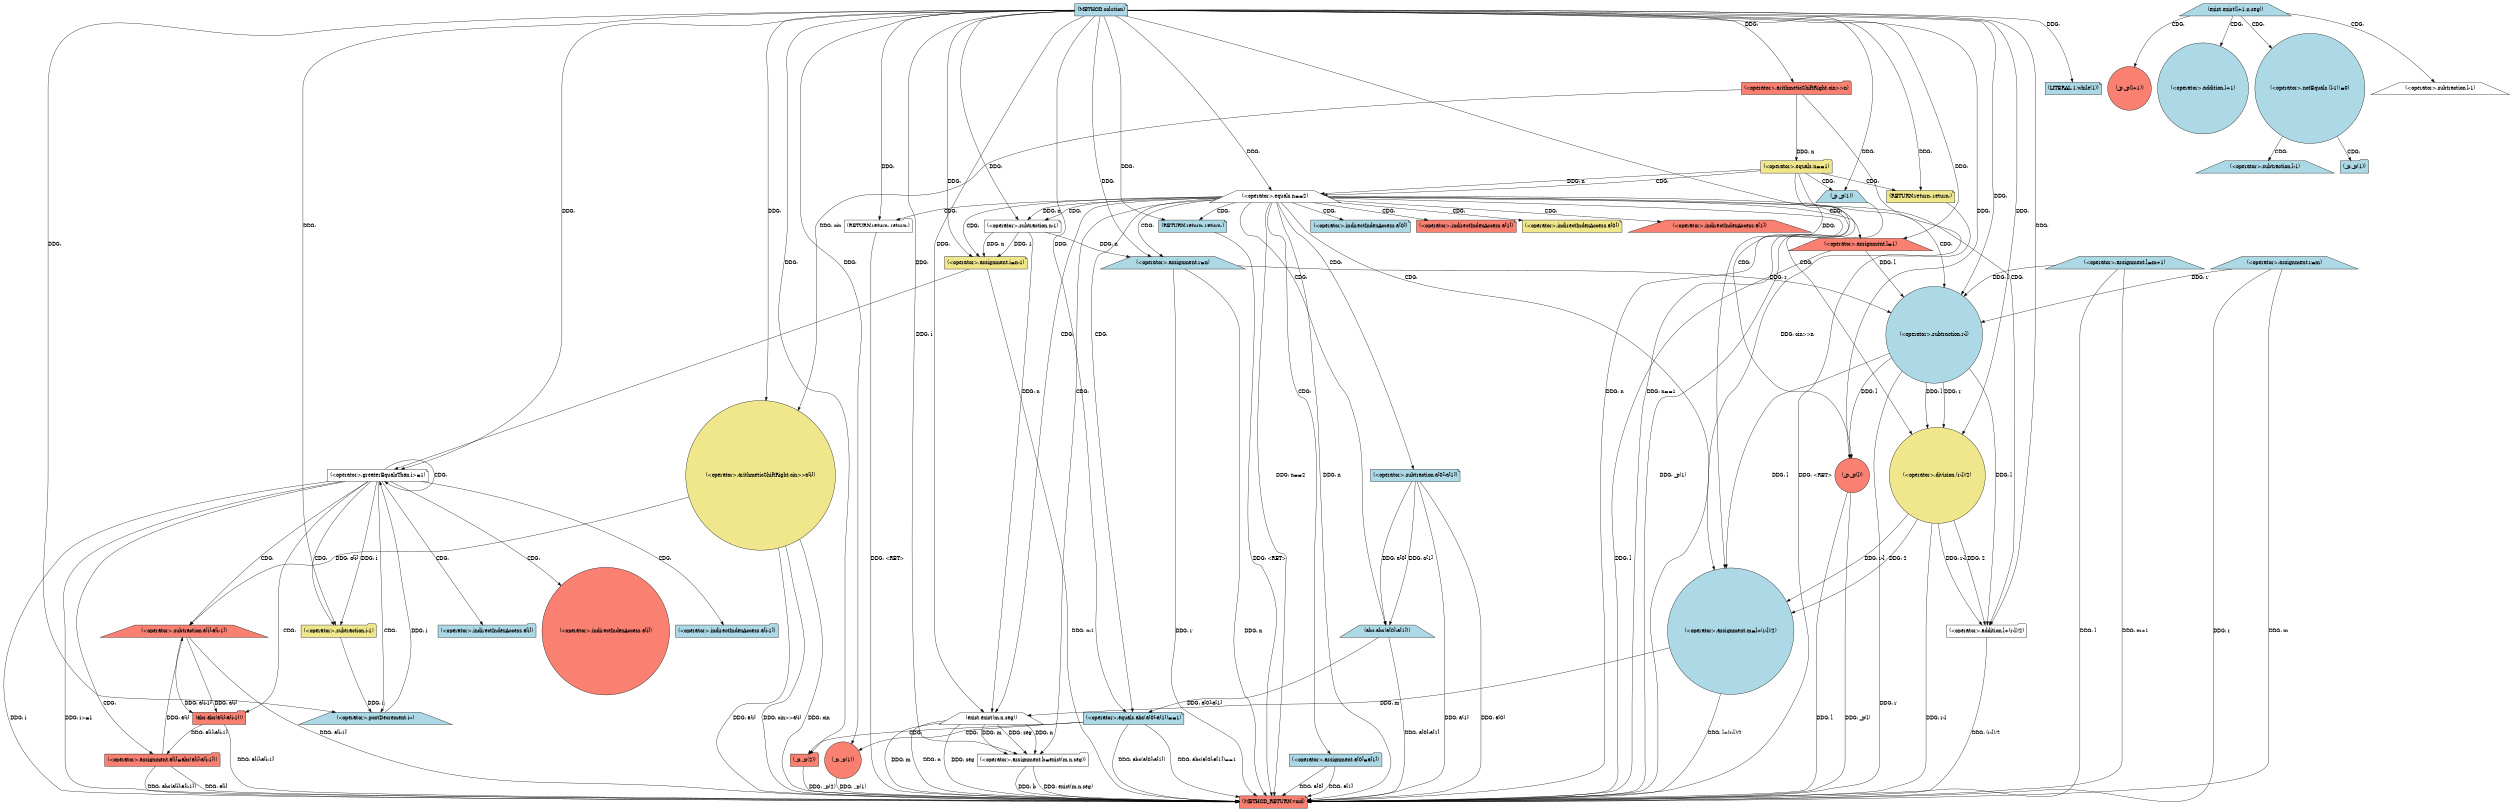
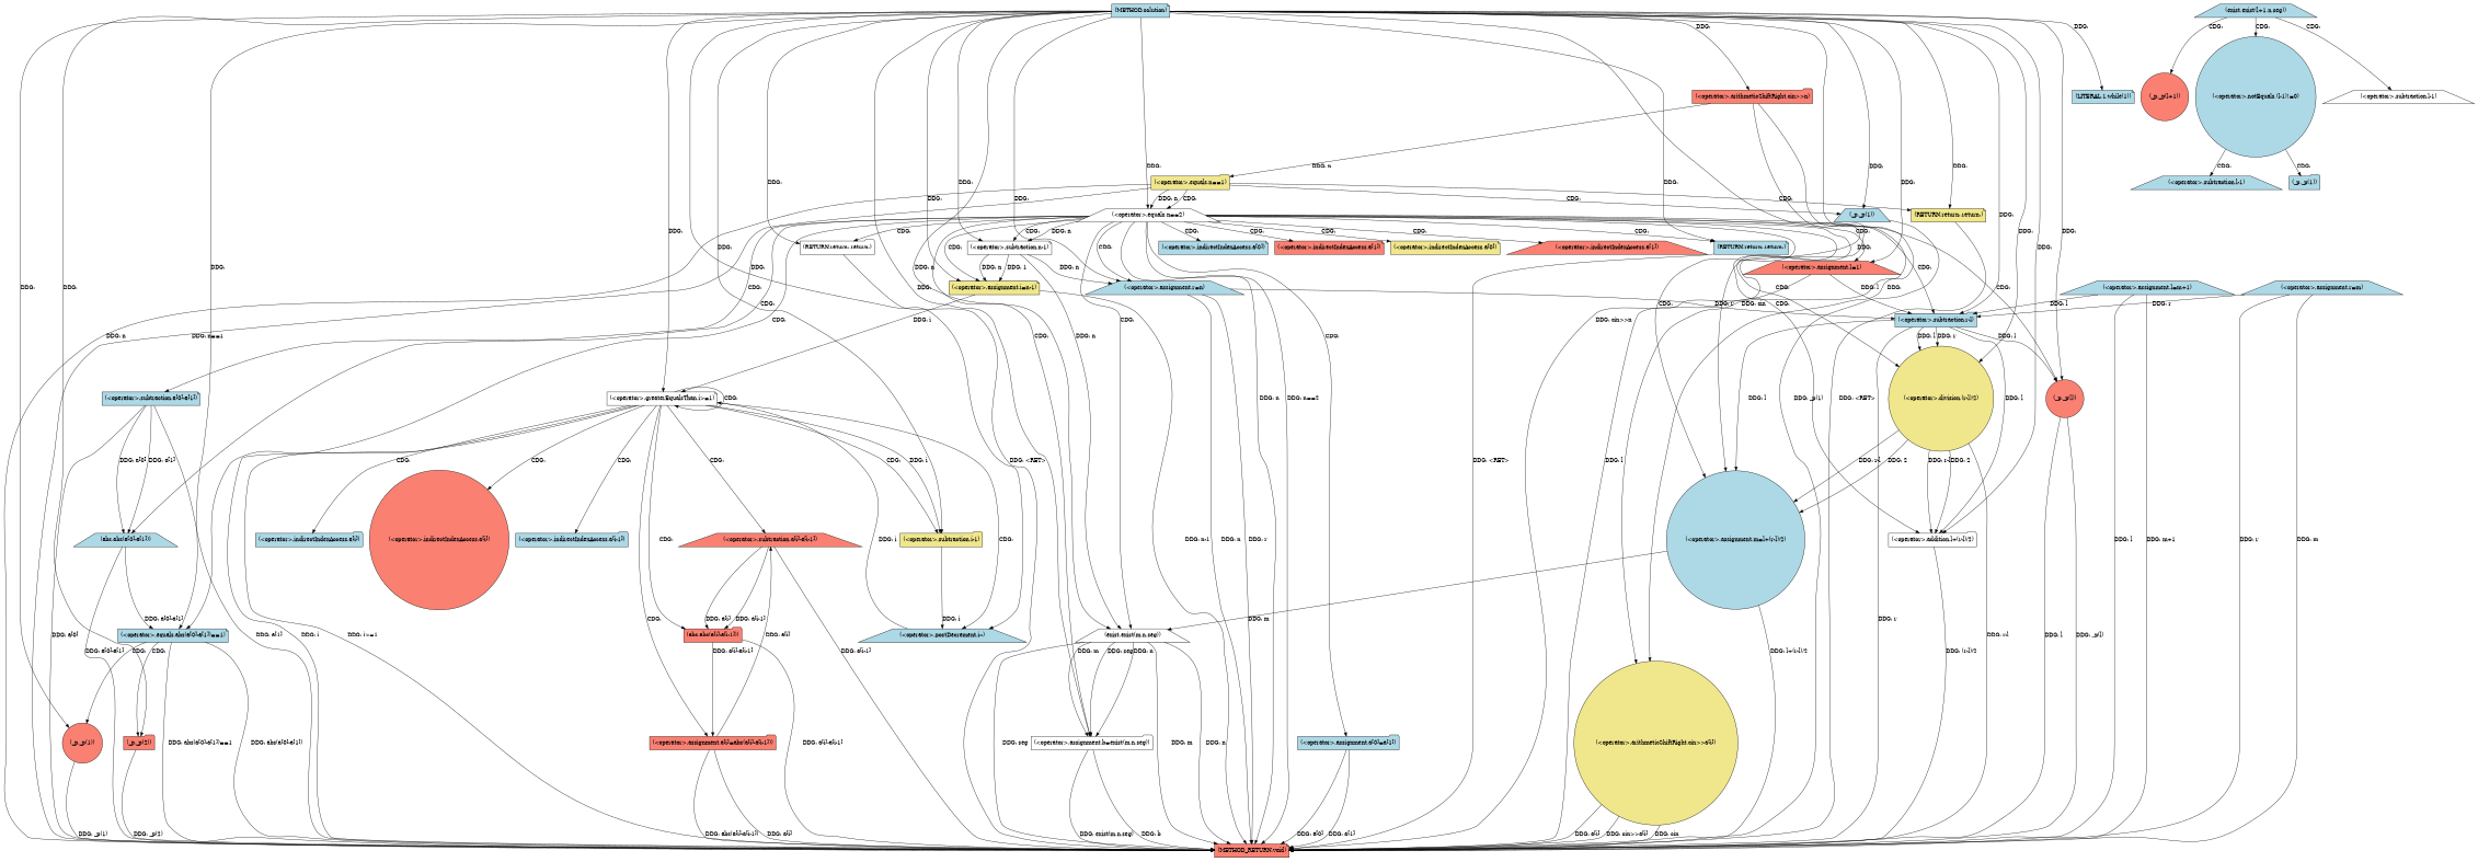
  digraph {
    node [fillcolor=lightblue shape=trapezium style=filled]
    n1 [label="(METHOD,solution)" shape=note]
    n2 [fillcolor=salmon label="(<operator>.arithmeticShiftRight,cin>>n)" shape=folder]
    n3 [fillcolor=khaki label="(<operator>.arithmeticShiftRight,cin>>a[i])" shape=circle]
    n4 [fillcolor=salmon label="(<operator>.assignment,l=1)"]
    n5 [label="(<operator>.assignment,r=n)"]
    n6 [fillcolor=white label="(<operator>.equals,n==2)"]
    n7 [fillcolor=khaki label="(<operator>.assignment,i=n-1)" shape=note]
    n8 [fillcolor=white label="(<operator>.greaterEqualsThan,i>=1)" shape=note]
    n9 [label="(<operator>.postDecrement,i--)"]
    n10 [label="(LITERAL,1,while(1))" shape=note]
    n11 [label="(_p,_p(1))"]
    n12 [fillcolor=khaki label="(RETURN,return;,return;)" shape=note]
    n13 [fillcolor=white label="(RETURN,return;,return;)" shape=folder]
    n14 [label="(<operator>.assignment,m=l+(r-l)/2)" shape=circle]
    n15 [fillcolor=white label="(<operator>.assignment,b=exist(m,n,seg))" shape=folder]
    n16 [label="(<operator>.equals,abs(a[0]-a[1])==1)" shape=note]
    n17 [fillcolor=salmon label="(_p,_p(1))" shape=circle]
    n18 [fillcolor=white label="(<operator>.subtraction,n-1)" shape=note]
    n19 [fillcolor=salmon label="(_p,_p(l))" shape=circle]
    n20 [label="(RETURN,return;,return;)" shape=note]
    n21 [fillcolor=salmon label="(_p,_p(2))" shape=folder]
    n22 [fillcolor=white label="(<operator>.addition,l+(r-l)/2)" shape=folder]
    n23 [fillcolor=white label="(exist,exist(m,n,seg))"]
    n24 [fillcolor=khaki label="(<operator>.division,(r-l)/2)" shape=circle]
    n25 [fillcolor=khaki label="(<operator>.subtraction,i-1)" shape=folder]
-   n26 [label="(<operator>.subtraction,r-l)" shape=circle]
+   n26 [label="(<operator>.subtraction,r-l)" shape=folder]
    n27 [fillcolor=khaki label="(<operator>.equals,n==1)" shape=folder]
    n28 [fillcolor=salmon label="(METHOD_RETURN,void)" shape=note]
    n29 [fillcolor=salmon label="(<operator>.subtraction,a[i]-a[i-1])"]
    n30 [label="(<operator>.assignment,a[0]=a[1])" shape=folder]
    n31 [label="(abs,abs(a[0]-a[1]))"]
    n32 [label="(<operator>.subtraction,a[0]-a[1])" shape=note]
    n33 [label="(<operator>.indirectIndexAccess,a[0])" shape=note]
    n34 [fillcolor=salmon label="(<operator>.indirectIndexAccess,a[1])" shape=note]
    n35 [fillcolor=khaki label="(<operator>.indirectIndexAccess,a[0])" shape=note]
    n36 [fillcolor=salmon label="(<operator>.indirectIndexAccess,a[1])"]
    n37 [fillcolor=salmon label="(<operator>.assignment,a[i]=abs(a[i]-a[i-1]))" shape=folder]
    n38 [fillcolor=salmon label="(abs,abs(a[i]-a[i-1]))" shape=folder]
    n39 [label="(<operator>.indirectIndexAccess,a[i])" shape=folder]
    n40 [fillcolor=salmon label="(<operator>.indirectIndexAccess,a[i])" shape=circle]
    n41 [label="(<operator>.indirectIndexAccess,a[i-1])" shape=folder]
    n42 [label="(<operator>.assignment,l=m+1)"]
    n43 [label="(<operator>.assignment,r=m)"]
    n44 [label="(exist,exist(l+1,n,seg))"]
    n45 [fillcolor=salmon label="(_p,_p(l+1))" shape=circle]
-   n46 [label="(<operator>.addition,l+1)" shape=circle]
    n47 [label="(<operator>.notEquals,(l-1)!=0)" shape=circle]
    n48 [fillcolor=white label="(<operator>.subtraction,l-1)"]
    n49 [label="(<operator>.subtraction,l-1)"]
    n50 [label="(_p,_p(1))" shape=folder]
    n1 -> n2 [label="DDG: "]
    n1 -> n3 [label="DDG: "]
    n1 -> n4 [label="DDG: "]
    n1 -> n5 [label="DDG: "]
    n1 -> n6 [label="DDG: "]
    n1 -> n7 [label="DDG: "]
    n1 -> n8 [label="DDG: "]
    n1 -> n9 [label="DDG: "]
    n1 -> n10 [label="DDG: "]
    n1 -> n11 [label="DDG: "]
    n1 -> n12 [label="DDG: "]
    n1 -> n13 [label="DDG: "]
    n1 -> n14 [label="DDG: "]
    n1 -> n15 [label="DDG: "]
    n1 -> n16 [label="DDG: "]
    n1 -> n17 [label="DDG: "]
    n1 -> n18 [label="DDG: "]
    n1 -> n19 [label="DDG: "]
    n1 -> n20 [label="DDG: "]
    n1 -> n21 [label="DDG: "]
    n1 -> n22 [label="DDG: "]
-   n1 -> n23 [label="DDG: "]
+   n1 -> n23 [label="DDG: n"]
    n1 -> n24 [label="DDG: "]
    n1 -> n25 [label="DDG: "]
    n1 -> n26 [label="DDG: "]
    n2 -> n3 [label="DDG: cin"]
    n2 -> n27 [label="DDG: n"]
    n2 -> n28 [label="DDG: cin>>n"]
    n3 -> n28 [label="DDG: cin"]
    n3 -> n28 [label="DDG: a[i]"]
    n3 -> n28 [label="DDG: cin>>a[i]"]
-   n3 -> n29 [label="DDG: a[i]"]
    n4 -> n26 [label="DDG: l"]
    n4 -> n28 [label="DDG: l"]
    n5 -> n26 [label="DDG: r"]
    n5 -> n28 [label="DDG: r"]
    n5 -> n28 [label="DDG: n"]
    n6 -> n4 [label="CDG: "]
    n6 -> n5 [label="CDG: "]
    n6 -> n7 [label="CDG: "]
    n6 -> n13 [label="CDG: "]
    n6 -> n14 [label="CDG: "]
    n6 -> n15 [label="CDG: "]
    n6 -> n16 [label="CDG: "]
    n6 -> n18 [label="DDG: n"]
    n6 -> n18 [label="CDG: "]
    n6 -> n19 [label="CDG: "]
    n6 -> n20 [label="CDG: "]
    n6 -> n22 [label="CDG: "]
    n6 -> n23 [label="CDG: "]
    n6 -> n24 [label="CDG: "]
    n6 -> n26 [label="CDG: "]
    n6 -> n28 [label="DDG: n"]
    n6 -> n28 [label="DDG: n==2"]
    n6 -> n30 [label="CDG: "]
    n6 -> n31 [label="CDG: "]
    n6 -> n32 [label="CDG: "]
    n6 -> n33 [label="CDG: "]
    n6 -> n34 [label="CDG: "]
    n6 -> n35 [label="CDG: "]
    n6 -> n36 [label="CDG: "]
    n7 -> n8 [label="DDG: i"]
    n7 -> n28 [label="DDG: n-1"]
    n8 -> n8 [label="CDG: "]
    n8 -> n9 [label="CDG: "]
    n8 -> n25 [label="DDG: i"]
    n8 -> n25 [label="CDG: "]
    n8 -> n28 [label="DDG: i"]
    n8 -> n28 [label="DDG: i>=1"]
    n8 -> n29 [label="CDG: "]
    n8 -> n37 [label="CDG: "]
    n8 -> n38 [label="CDG: "]
    n8 -> n39 [label="CDG: "]
    n8 -> n40 [label="CDG: "]
    n8 -> n41 [label="CDG: "]
    n9 -> n8 [label="DDG: i"]
    n11 -> n28 [label="DDG: _p(1)"]
    n12 -> n28 [label="DDG: <RET>"]
    n13 -> n28 [label="DDG: <RET>"]
    n14 -> n23 [label="DDG: m"]
    n14 -> n28 [label="DDG: l+(r-l)/2"]
    n15 -> n28 [label="DDG: b"]
    n15 -> n28 [label="DDG: exist(m,n,seg)"]
    n16 -> n17 [label="CDG: "]
    n16 -> n21 [label="CDG: "]
    n16 -> n28 [label="DDG: abs(a[0]-a[1])"]
    n16 -> n28 [label="DDG: abs(a[0]-a[1])==1"]
    n17 -> n28 [label="DDG: _p(1)"]
    n18 -> n5 [label="DDG: n"]
    n18 -> n7 [label="DDG: 1"]
    n18 -> n7 [label="DDG: n"]
    n18 -> n23 [label="DDG: n"]
    n19 -> n28 [label="DDG: l"]
    n19 -> n28 [label="DDG: _p(l)"]
    n20 -> n28 [label="DDG: <RET>"]
    n21 -> n28 [label="DDG: _p(2)"]
    n22 -> n28 [label="DDG: (r-l)/2"]
    n23 -> n15 [label="DDG: m"]
    n23 -> n15 [label="DDG: seg"]
    n23 -> n15 [label="DDG: n"]
    n23 -> n28 [label="DDG: m"]
    n23 -> n28 [label="DDG: n"]
    n23 -> n28 [label="DDG: seg"]
    n24 -> n14 [label="DDG: r-l"]
    n24 -> n14 [label="DDG: 2"]
    n24 -> n22 [label="DDG: r-l"]
    n24 -> n22 [label="DDG: 2"]
    n24 -> n28 [label="DDG: r-l"]
    n25 -> n9 [label="DDG: i"]
    n26 -> n14 [label="DDG: l"]
    n26 -> n19 [label="DDG: l"]
    n26 -> n22 [label="DDG: l"]
    n26 -> n24 [label="DDG: r"]
    n26 -> n24 [label="DDG: l"]
    n26 -> n28 [label="DDG: r"]
    n27 -> n6 [label="DDG: n"]
    n27 -> n6 [label="CDG: "]
    n27 -> n11 [label="CDG: "]
    n27 -> n12 [label="CDG: "]
    n27 -> n28 [label="DDG: n"]
    n27 -> n28 [label="DDG: n==1"]
    n29 -> n28 [label="DDG: a[i-1]"]
    n29 -> n38 [label="DDG: a[i-1]"]
    n29 -> n38 [label="DDG: a[i]"]
    n30 -> n28 [label="DDG: a[0]"]
    n30 -> n28 [label="DDG: a[1]"]
    n31 -> n16 [label="DDG: a[0]-a[1]"]
    n31 -> n28 [label="DDG: a[0]-a[1]"]
    n32 -> n28 [label="DDG: a[0]"]
    n32 -> n28 [label="DDG: a[1]"]
    n32 -> n31 [label="DDG: a[1]"]
    n32 -> n31 [label="DDG: a[0]"]
    n37 -> n28 [label="DDG: a[i]"]
    n37 -> n28 [label="DDG: abs(a[i]-a[i-1])"]
    n37 -> n29 [label="DDG: a[i]"]
    n38 -> n28 [label="DDG: a[i]-a[i-1]"]
    n38 -> n37 [label="DDG: a[i]-a[i-1]"]
    n42 -> n26 [label="DDG: l"]
    n42 -> n28 [label="DDG: l"]
    n42 -> n28 [label="DDG: m+1"]
    n43 -> n26 [label="DDG: r"]
    n43 -> n28 [label="DDG: r"]
    n43 -> n28 [label="DDG: m"]
    n44 -> n45 [label="CDG: "]
-   n44 -> n46 [label="CDG: "]
    n44 -> n47 [label="CDG: "]
    n44 -> n48 [label="CDG: "]
    n47 -> n49 [label="CDG: "]
    n47 -> n50 [label="CDG: "]
  }
